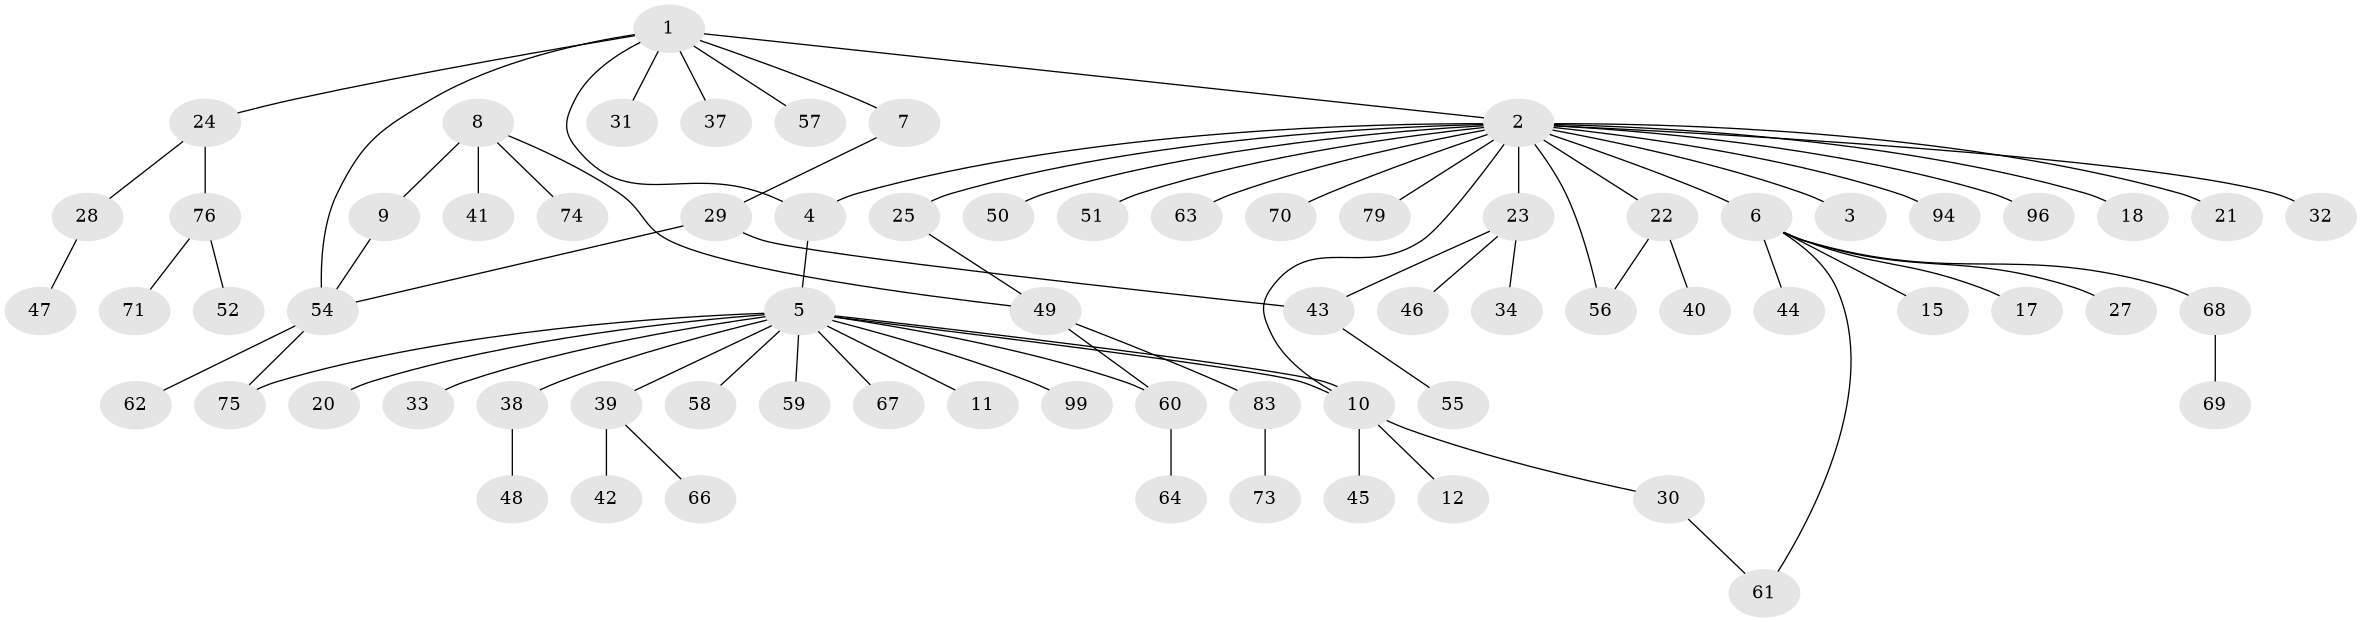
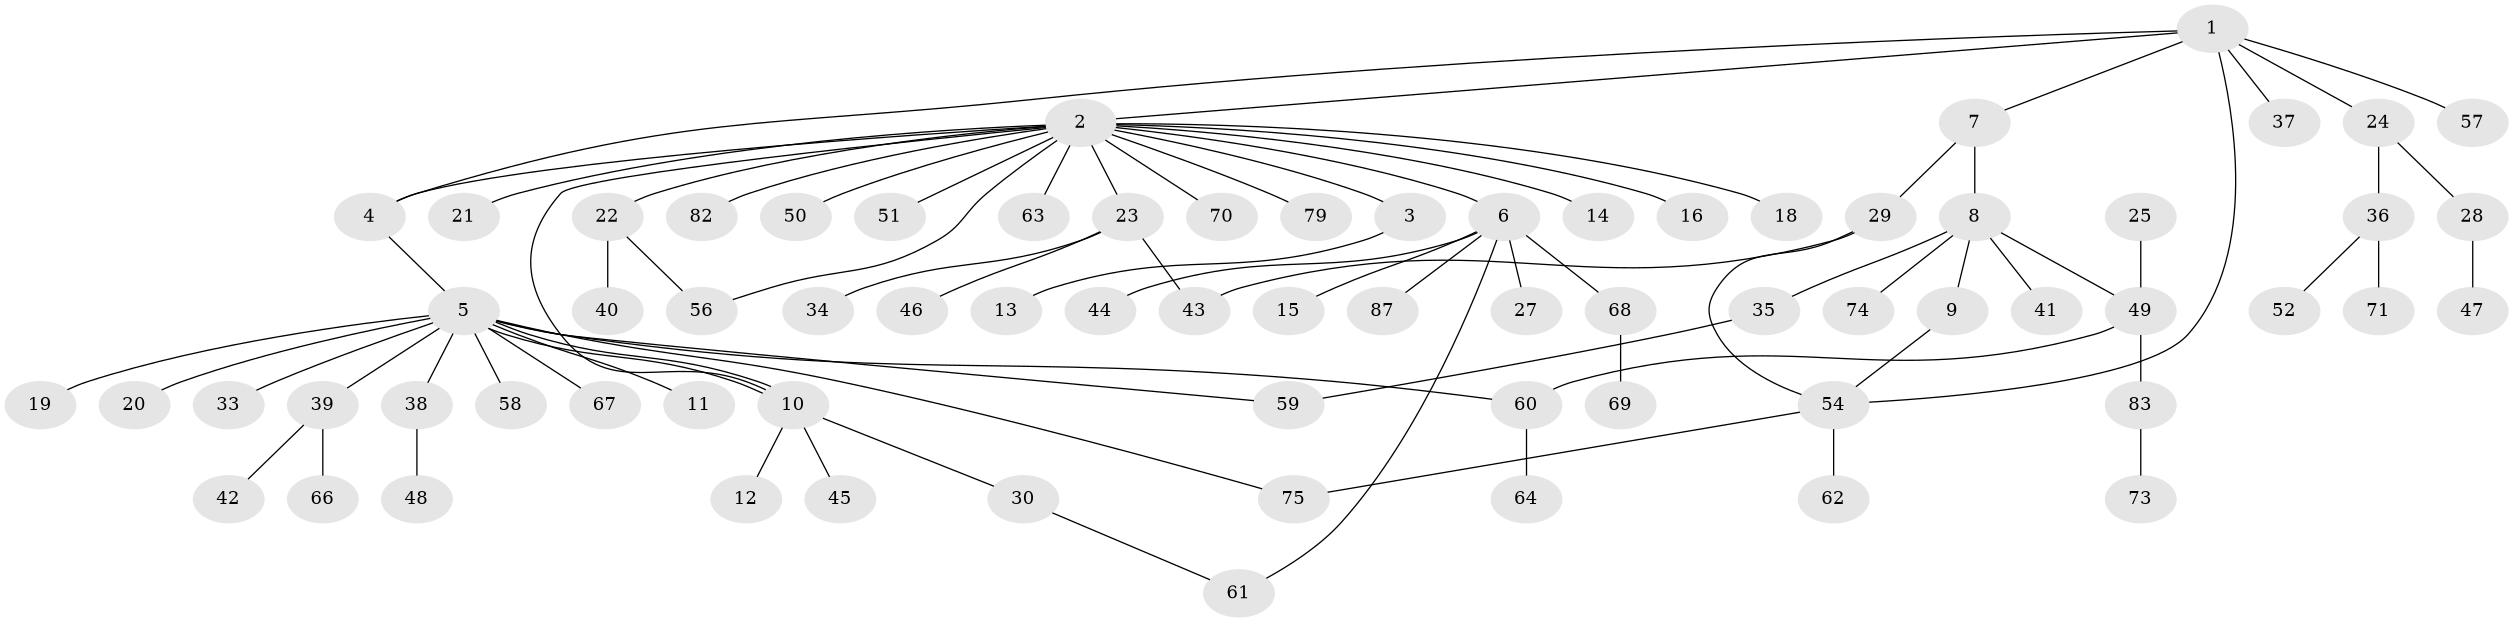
  graph {
    node [color=gray90 style=filled]
    1
    2
    4
    7
    24
-   31
    37
    54
    57
    3
    6
    10
-   14 [label=94]
-   16 [label=96]
+   14
+   16
    18
    21
    22
    23
    25
-   32
+   32 [label=82]
    50
    51
    56
    63
    70
    n26 [label=79]
    5
    8
    29
    28
-   36 [label=76]
+   36
    75
    62
+   13
    15
-   17
+   17 [label=87]
    27
    44
    61
    68
    12
    30
    45
    40
    34
    43
    46
    49
    11
-   19 [label=99]
+   19
    20
    33
    38
    39
    58
    59
    60
    67
    48
    42
    66
    64
    69
    9
+   35
    41
    74
    n68 [label=83]
-   55
    47
    52
    71
    73
    1 -- 2
    1 -- 4
    1 -- 7
    1 -- 24
-   1 -- 31
    1 -- 37
    1 -- 54
    1 -- 57
    2 -- 4
    2 -- 3
    2 -- 6
    2 -- 10
    2 -- 14
    2 -- 16
    2 -- 18
    2 -- 21
    2 -- 22
    2 -- 23
-   2 -- 25
    2 -- 32
    2 -- 50
    2 -- 51
    2 -- 56
    2 -- 63
    2 -- 70
    2 -- n26
    4 -- 5
+   7 -- 8
    7 -- 29
    24 -- 28
    24 -- 36
    54 -- 75
    54 -- 62
+   3 -- 13
    6 -- 15
    6 -- 17
    6 -- 27
    6 -- 44
    6 -- 61
    6 -- 68
    10 -- 12
    10 -- 30
    10 -- 45
    22 -- 56
    22 -- 40
    23 -- 34
    23 -- 43
    23 -- 46
    25 -- 49
    5 -- 10
    5 -- 10
    5 -- 75
    5 -- 11
    5 -- 19
    5 -- 20
    5 -- 33
    5 -- 38
    5 -- 39
    5 -- 58
    5 -- 59
    5 -- 60
    5 -- 67
    8 -- 49
    8 -- 9
+   8 -- 35
    8 -- 41
    8 -- 74
    29 -- 54
    29 -- 43
    28 -- 47
    36 -- 52
    36 -- 71
    68 -- 69
    30 -- 61
-   43 -- 55
    49 -- 60
    49 -- n68
    38 -- 48
    39 -- 42
    39 -- 66
    60 -- 64
    9 -- 54
+   35 -- 59
    n68 -- 73
  }
